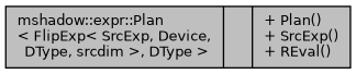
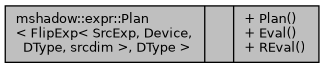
  digraph {
    rankdir=LR
-   n1 [color=black fillcolor=grey75 fontcolor=black fontname=Helvetica fontsize=10 height=0.2 label="{mshadow::expr::Plan\l\< FlipExp\< SrcExp, Device,\l DType, srcdim \>, DType \>\n||+ Plan()\l+ SrcExp()\l+ REval()\l}" shape=record style=filled width=0.4]
+   n1 [color=black fillcolor=grey75 fontcolor=black fontname=Helvetica fontsize=10 height=0.2 label="{mshadow::expr::Plan\l\< FlipExp\< SrcExp, Device,\l DType, srcdim \>, DType \>\n||+ Plan()\l+ Eval()\l+ REval()\l}" shape=record style=filled width=0.4]
  }
